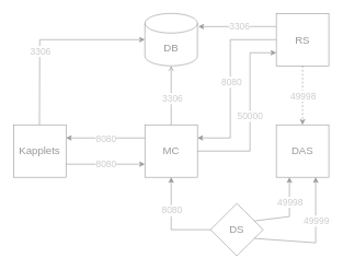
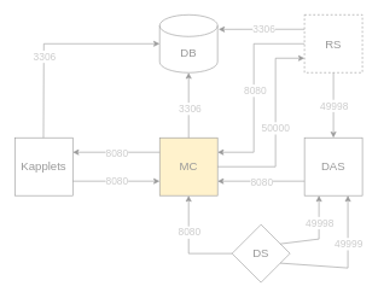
  <mxCell id="0" />
  <mxCell id="1" parent="0" />
- <mxCell id="2" value="&lt;font style=&quot;font-size: 16px;&quot;&gt;MC&lt;/font&gt;" style="whiteSpace=wrap;html=1;aspect=fixed;strokeColor=light-dark(#999999,#EDEDED);fontColor=#999999;" parent="1" vertex="1"><mxGeometry x="220" y="190" width="80" height="80" as="geometry" /></mxCell>
+ <mxCell id="2" value="&lt;font style=&quot;font-size: 16px;&quot;&gt;MC&lt;/font&gt;" style="whiteSpace=wrap;html=1;aspect=fixed;strokeColor=light-dark(#999999,#EDEDED);fontColor=#999999;fillColor=#fff2cc;" parent="1" vertex="1"><mxGeometry x="220" y="190" width="80" height="80" as="geometry" /></mxCell>
  <mxCell id="3" value="&lt;font style=&quot;font-size: 16px;&quot;&gt;Kapplets&lt;/font&gt;" style="whiteSpace=wrap;html=1;aspect=fixed;strokeColor=light-dark(#999999,#EDEDED);fontColor=#999999;" parent="1" vertex="1"><mxGeometry x="20" y="190" width="80" height="80" as="geometry" /></mxCell>
- <mxCell id="4" value="&lt;font style=&quot;font-size: 16px;&quot;&gt;RS&lt;/font&gt;" style="whiteSpace=wrap;html=1;aspect=fixed;strokeColor=light-dark(#999999,#EDEDED);fontColor=#999999;" parent="1" vertex="1"><mxGeometry x="420" y="20" width="80" height="80" as="geometry" /></mxCell>
+ <mxCell id="4" value="&lt;font style=&quot;font-size: 16px;&quot;&gt;RS&lt;/font&gt;" style="whiteSpace=wrap;html=1;aspect=fixed;strokeColor=light-dark(#999999,#EDEDED);fontColor=#999999;dashed=1;" parent="1" vertex="1"><mxGeometry x="420" y="20" width="80" height="80" as="geometry" /></mxCell>
  <mxCell id="5" value="&lt;font style=&quot;font-size: 16px;&quot;&gt;DAS&lt;/font&gt;" style="whiteSpace=wrap;html=1;aspect=fixed;strokeColor=light-dark(#999999,#EDEDED);fontColor=#999999;" parent="1" vertex="1"><mxGeometry x="420" y="190" width="80" height="80" as="geometry" /></mxCell>
  <mxCell id="6" value="&lt;font style=&quot;font-size: 16px;&quot;&gt;DS&lt;/font&gt;" style="rhombus;whiteSpace=wrap;html=1;aspect=fixed;strokeColor=light-dark(#999999,#EDEDED);fontColor=#999999;" parent="1" vertex="1"><mxGeometry x="320" y="310" width="80" height="80" as="geometry" /></mxCell>
  <mxCell id="7" value="&lt;font style=&quot;font-size: 16px;&quot;&gt;DB&lt;/font&gt;" style="shape=cylinder3;whiteSpace=wrap;html=1;boundedLbl=1;backgroundOutline=1;size=15;strokeColor=light-dark(#999999,#EDEDED);fontColor=#999999;" parent="1" vertex="1"><mxGeometry x="220" y="20" width="80" height="80" as="geometry" /></mxCell>
  <mxCell id="8" value="" style="endArrow=classic;html=1;rounded=0;entryX=1;entryY=0.25;entryDx=0;entryDy=0;exitX=0;exitY=0.25;exitDx=0;exitDy=0;strokeColor=#999999;" parent="1" source="2" target="3" edge="1"><mxGeometry width="50" height="50" relative="1" as="geometry"><mxPoint x="240" y="360" as="sourcePoint" /><mxPoint x="290" y="310" as="targetPoint" /></mxGeometry></mxCell>
  <mxCell id="9" value="&lt;font&gt;8080&lt;/font&gt;" style="edgeLabel;html=1;align=center;verticalAlign=middle;resizable=0;points=[];fontSize=14;fontColor=#CCCCCC;" parent="8" vertex="1" connectable="0"><mxGeometry x="-0.007" y="1" relative="1" as="geometry"><mxPoint as="offset" /></mxGeometry></mxCell>
- <mxCell id="10" value="" style="endArrow=open;html=1;rounded=0;exitX=0.5;exitY=0;exitDx=0;exitDy=0;strokeColor=#999999;" parent="1" source="2" target="7" edge="1"><mxGeometry width="50" height="50" relative="1" as="geometry"><mxPoint x="250" y="260" as="sourcePoint" /><mxPoint x="300" y="210" as="targetPoint" /></mxGeometry></mxCell>
+ <mxCell id="10" value="" style="endArrow=classic;html=1;rounded=0;exitX=0.5;exitY=0;exitDx=0;exitDy=0;strokeColor=#999999;" parent="1" source="2" target="7" edge="1"><mxGeometry width="50" height="50" relative="1" as="geometry"><mxPoint x="250" y="260" as="sourcePoint" /><mxPoint x="300" y="210" as="targetPoint" /></mxGeometry></mxCell>
  <mxCell id="11" value="&lt;font style=&quot;font-size: 14px;&quot;&gt;3306&lt;/font&gt;" style="edgeLabel;html=1;align=center;verticalAlign=middle;resizable=0;points=[];fontColor=#CCCCCC;" parent="10" vertex="1" connectable="0"><mxGeometry x="-0.087" y="-1" relative="1" as="geometry"><mxPoint as="offset" /></mxGeometry></mxCell>
  <mxCell id="12" value="" style="endArrow=classic;html=1;rounded=0;entryX=1.017;entryY=0.251;entryDx=0;entryDy=0;entryPerimeter=0;exitX=0;exitY=0.25;exitDx=0;exitDy=0;strokeColor=#999999;" parent="1" source="4" target="7" edge="1"><mxGeometry width="50" height="50" relative="1" as="geometry"><mxPoint x="250" y="180" as="sourcePoint" /><mxPoint x="300" y="130" as="targetPoint" /><Array as="points"><mxPoint x="360" y="40" /></Array></mxGeometry></mxCell>
  <mxCell id="13" value="&lt;font style=&quot;font-size: 14px;&quot;&gt;3306&lt;/font&gt;" style="edgeLabel;html=1;align=center;verticalAlign=middle;resizable=0;points=[];fontColor=#CCCCCC;" parent="12" vertex="1" connectable="0"><mxGeometry x="-0.037" y="-1" relative="1" as="geometry"><mxPoint as="offset" /></mxGeometry></mxCell>
  <mxCell id="14" value="" style="endArrow=classic;html=1;rounded=0;exitX=0.5;exitY=0;exitDx=0;exitDy=0;entryX=0;entryY=0.5;entryDx=0;entryDy=0;entryPerimeter=0;strokeColor=#999999;" parent="1" target="7" edge="1"><mxGeometry width="50" height="50" relative="1" as="geometry"><mxPoint x="59.5" y="190" as="sourcePoint" /><mxPoint x="59.5" y="70" as="targetPoint" /><Array as="points"><mxPoint x="60" y="60" /></Array></mxGeometry></mxCell>
  <mxCell id="15" value="&lt;font style=&quot;font-size: 14px;&quot;&gt;3306&lt;/font&gt;" style="edgeLabel;html=1;align=center;verticalAlign=middle;resizable=0;points=[];fontColor=#CCCCCC;" parent="14" vertex="1" connectable="0"><mxGeometry x="-0.087" y="-1" relative="1" as="geometry"><mxPoint x="-1" y="16" as="offset" /></mxGeometry></mxCell>
  <mxCell id="16" value="" style="endArrow=classic;html=1;rounded=0;entryX=0;entryY=0.75;entryDx=0;entryDy=0;exitX=1;exitY=0.75;exitDx=0;exitDy=0;strokeColor=#999999;" parent="1" source="3" target="2" edge="1"><mxGeometry width="50" height="50" relative="1" as="geometry"><mxPoint x="270" y="350" as="sourcePoint" /><mxPoint x="150" y="350" as="targetPoint" /></mxGeometry></mxCell>
  <mxCell id="17" value="&lt;font&gt;8080&lt;/font&gt;" style="edgeLabel;html=1;align=center;verticalAlign=middle;resizable=0;points=[];fontSize=14;fontColor=#CCCCCC;" parent="16" vertex="1" connectable="0"><mxGeometry x="-0.007" y="1" relative="1" as="geometry"><mxPoint as="offset" /></mxGeometry></mxCell>
  <mxCell id="18" value="" style="endArrow=classic;html=1;rounded=0;exitX=0;exitY=0.5;exitDx=0;exitDy=0;strokeColor=#999999;" parent="1" source="6" edge="1"><mxGeometry width="50" height="50" relative="1" as="geometry"><mxPoint x="190" y="410" as="sourcePoint" /><mxPoint x="260" y="270" as="targetPoint" /><Array as="points"><mxPoint x="260" y="350" /></Array></mxGeometry></mxCell>
  <mxCell id="19" value="&lt;font&gt;8080&lt;/font&gt;" style="edgeLabel;html=1;align=center;verticalAlign=middle;resizable=0;points=[];fontSize=14;fontColor=#CCCCCC;" parent="18" vertex="1" connectable="0"><mxGeometry x="-0.007" y="1" relative="1" as="geometry"><mxPoint x="1" y="-20" as="offset" /></mxGeometry></mxCell>
  <mxCell id="20" value="" style="endArrow=classic;html=1;rounded=0;exitX=1;exitY=0.25;exitDx=0;exitDy=0;entryX=0.25;entryY=1;entryDx=0;entryDy=0;strokeColor=#999999;" parent="1" source="6" target="5" edge="1"><mxGeometry width="50" height="50" relative="1" as="geometry"><mxPoint x="520" y="470" as="sourcePoint" /><mxPoint x="460" y="390" as="targetPoint" /><Array as="points"><mxPoint x="440" y="330" /></Array></mxGeometry></mxCell>
  <mxCell id="21" value="&lt;font&gt;49998&lt;/font&gt;" style="edgeLabel;html=1;align=center;verticalAlign=middle;resizable=0;points=[];fontSize=14;fontColor=#CCCCCC;" parent="20" vertex="1" connectable="0"><mxGeometry x="-0.007" y="1" relative="1" as="geometry"><mxPoint x="1" y="-20" as="offset" /></mxGeometry></mxCell>
  <mxCell id="22" value="" style="endArrow=classic;html=1;rounded=0;exitX=1;exitY=0.75;exitDx=0;exitDy=0;entryX=0.75;entryY=1;entryDx=0;entryDy=0;strokeColor=#999999;" parent="1" source="6" target="5" edge="1"><mxGeometry width="50" height="50" relative="1" as="geometry"><mxPoint x="530" y="500" as="sourcePoint" /><mxPoint x="570" y="440" as="targetPoint" /><Array as="points"><mxPoint x="480" y="370" /></Array></mxGeometry></mxCell>
  <mxCell id="23" value="&lt;font&gt;49999&lt;/font&gt;" style="edgeLabel;html=1;align=center;verticalAlign=middle;resizable=0;points=[];fontSize=14;fontColor=#CCCCCC;" parent="22" vertex="1" connectable="0"><mxGeometry x="-0.007" y="1" relative="1" as="geometry"><mxPoint x="1" y="-31" as="offset" /></mxGeometry></mxCell>
- <mxCell id="24" value="" style="endArrow=classic;html=1;rounded=0;exitX=0.5;exitY=1;exitDx=0;exitDy=0;entryX=0.5;entryY=0;entryDx=0;entryDy=0;strokeColor=#999999;dashed=1;" parent="1" source="4" target="5" edge="1"><mxGeometry width="50" height="50" relative="1" as="geometry"><mxPoint x="470" y="380" as="sourcePoint" /><mxPoint x="510" y="320" as="targetPoint" /><Array as="points" /></mxGeometry></mxCell>
+ <mxCell id="24" value="" style="endArrow=classic;html=1;rounded=0;exitX=0.5;exitY=1;exitDx=0;exitDy=0;entryX=0.5;entryY=0;entryDx=0;entryDy=0;strokeColor=#999999;" parent="1" source="4" target="5" edge="1"><mxGeometry width="50" height="50" relative="1" as="geometry"><mxPoint x="470" y="380" as="sourcePoint" /><mxPoint x="510" y="320" as="targetPoint" /><Array as="points" /></mxGeometry></mxCell>
  <mxCell id="25" value="&lt;font&gt;49998&lt;/font&gt;" style="edgeLabel;html=1;align=center;verticalAlign=middle;resizable=0;points=[];fontSize=14;fontColor=#CCCCCC;" parent="24" vertex="1" connectable="0"><mxGeometry x="-0.007" y="1" relative="1" as="geometry"><mxPoint x="-1" as="offset" /></mxGeometry></mxCell>
+ <mxCell id="26" value="" style="endArrow=classic;html=1;rounded=0;entryX=1;entryY=0.75;entryDx=0;entryDy=0;exitX=0;exitY=0.75;exitDx=0;exitDy=0;strokeColor=#999999;" parent="1" source="5" target="2" edge="1"><mxGeometry width="50" height="50" relative="1" as="geometry"><mxPoint x="310" y="210" as="sourcePoint" /><mxPoint x="190" y="210" as="targetPoint" /></mxGeometry></mxCell>
+ <mxCell id="27" value="&lt;font&gt;8080&lt;/font&gt;" style="edgeLabel;html=1;align=center;verticalAlign=middle;resizable=0;points=[];fontSize=14;fontColor=#CCCCCC;" parent="26" vertex="1" connectable="0"><mxGeometry x="-0.007" y="1" relative="1" as="geometry"><mxPoint as="offset" /></mxGeometry></mxCell>
  <mxCell id="28" value="" style="endArrow=classic;html=1;rounded=0;entryX=1;entryY=0.25;entryDx=0;entryDy=0;exitX=0;exitY=0.5;exitDx=0;exitDy=0;strokeColor=#999999;" parent="1" source="4" target="2" edge="1"><mxGeometry width="50" height="50" relative="1" as="geometry"><mxPoint x="510" y="250" as="sourcePoint" /><mxPoint x="390" y="250" as="targetPoint" /><Array as="points"><mxPoint x="350" y="60" /><mxPoint x="350" y="210" /></Array></mxGeometry></mxCell>
  <mxCell id="29" value="&lt;font&gt;8080&lt;/font&gt;" style="edgeLabel;html=1;align=center;verticalAlign=middle;resizable=0;points=[];fontSize=14;fontColor=#CCCCCC;" parent="28" vertex="1" connectable="0"><mxGeometry x="-0.007" y="1" relative="1" as="geometry"><mxPoint as="offset" /></mxGeometry></mxCell>
  <mxCell id="30" value="" style="endArrow=classic;html=1;rounded=0;entryX=0;entryY=0.75;entryDx=0;entryDy=0;exitX=1;exitY=0.5;exitDx=0;exitDy=0;strokeColor=#999999;" parent="1" source="2" target="4" edge="1"><mxGeometry width="50" height="50" relative="1" as="geometry"><mxPoint x="500" y="160" as="sourcePoint" /><mxPoint x="380" y="360" as="targetPoint" /><Array as="points"><mxPoint x="380" y="230" /><mxPoint x="380" y="80" /></Array></mxGeometry></mxCell>
  <mxCell id="31" value="&lt;font&gt;50000&lt;/font&gt;" style="edgeLabel;html=1;align=center;verticalAlign=middle;resizable=0;points=[];fontSize=14;fontColor=#CCCCCC;" parent="30" vertex="1" connectable="0"><mxGeometry x="-0.007" y="1" relative="1" as="geometry"><mxPoint as="offset" /></mxGeometry></mxCell>
